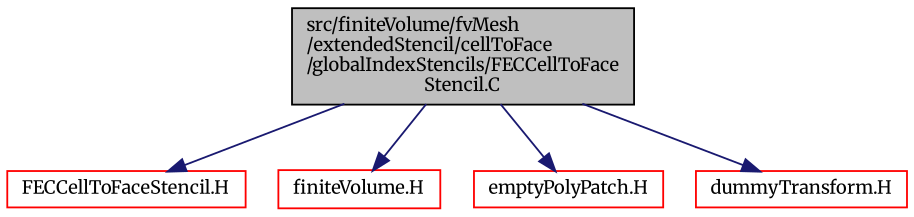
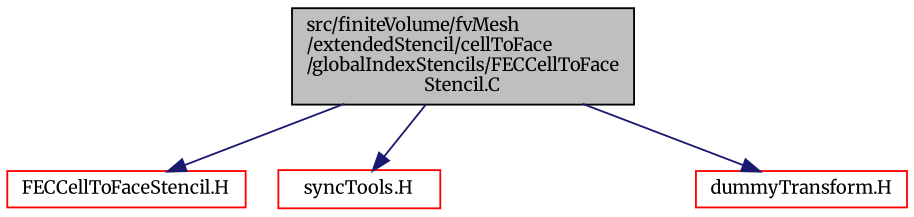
  digraph {
    fontname=Merriweather
    node [color=red fontname=Merriweather fontsize=10 shape=record]
    edge [color=midnightblue fontname=Merriweather fontsize=10 labelfontname=Helvetica labelfontsize=10 style=solid]
    n1 [color=black fillcolor=grey75 fontcolor=black height=0.2 label="src/finiteVolume/fvMesh\l/extendedStencil/cellToFace\l/globalIndexStencils/FECCellToFace\lStencil.C" style=filled width=0.4]
    n2 [height=0.2 label="FECCellToFaceStencil.H" width=0.4]
-   n3 [height=0.2 label="finiteVolume.H" width=0.4]
-   n4 [height=0.2 label="emptyPolyPatch.H" width=0.4]
+   n3 [height=0.2 label="syncTools.H" width=0.4]
    n5 [height=0.2 label="dummyTransform.H" width=0.4]
    n1 -> n2
    n1 -> n3
-   n1 -> n4
    n1 -> n5
  }
